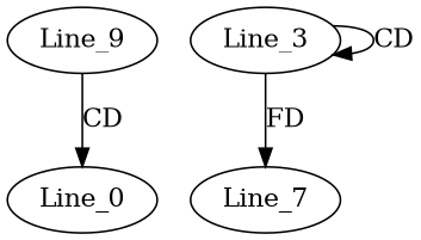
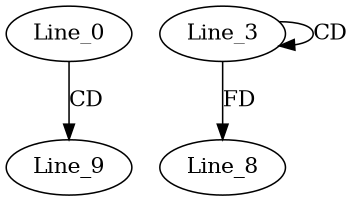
  digraph {
    n1 [label=Line_9]
    Line_0
    Line_3
-   Line_8 [label=Line_7]
-   n1 -> Line_0 [label=CD]
+   Line_8
+   Line_0 -> n1 [label=CD]
    Line_3 -> Line_3 [label=CD]
    Line_3 -> Line_8 [label=FD]
  }
